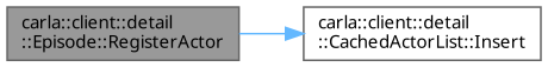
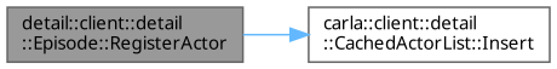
  digraph {
    rankdir=LR
    fontname="Noto Sans"
    node [fontname="Noto Sans" fontsize=10 shape=box style=filled]
-   n1 [color=gray40 fillcolor=grey60 fontcolor=black height=0.2 label="carla::client::detail\l::Episode::RegisterActor" width=0.4]
+   n1 [color=gray40 fillcolor=grey60 fontcolor=black height=0.2 label="detail::client::detail\l::Episode::RegisterActor" width=0.4]
    n2 [color=grey40 fillcolor=white height=0.2 label="carla::client::detail\l::CachedActorList::Insert" width=0.4]
    n1 -> n2 [color=steelblue1 fontname="Noto Sans" fontsize=10 labelfontname=Helvetica labelfontsize=10 style=solid]
  }
